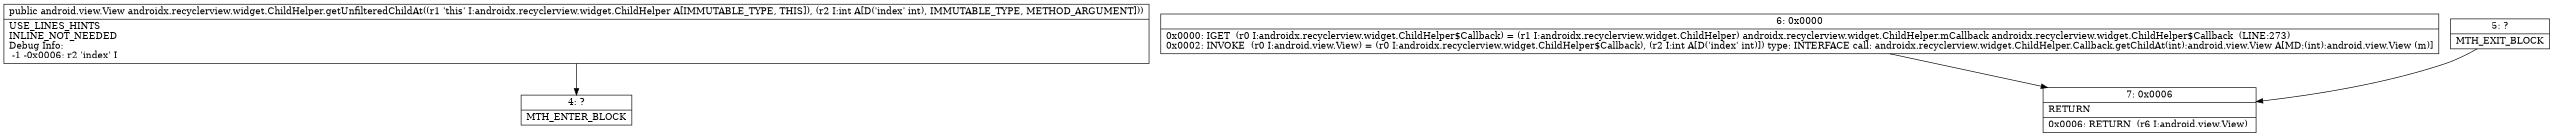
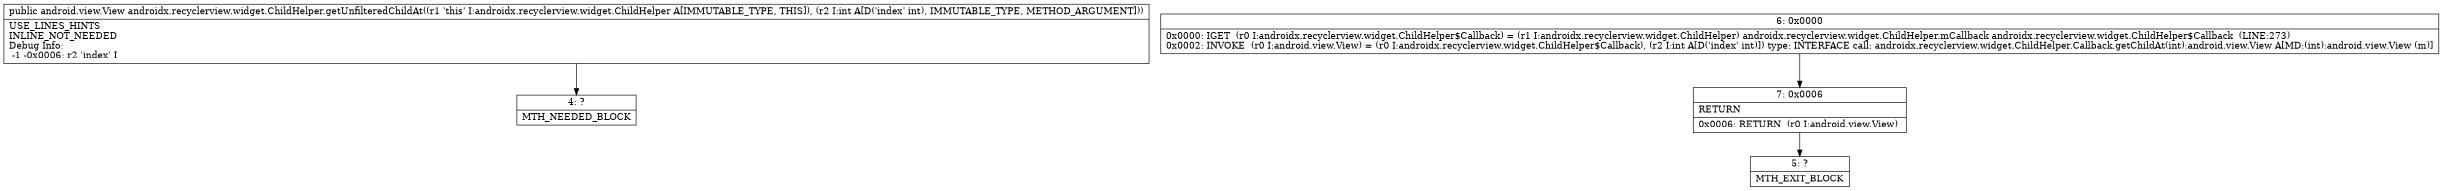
  digraph {
    node [shape=record]
-   n1 [label="{4\:\ ?|MTH_ENTER_BLOCK\l}"]
+   n1 [label="{4\:\ ?|MTH_NEEDED_BLOCK\l}"]
    n2 [label="{6\:\ 0x0000|0x0000: IGET  (r0 I:androidx.recyclerview.widget.ChildHelper$Callback) = (r1 I:androidx.recyclerview.widget.ChildHelper) androidx.recyclerview.widget.ChildHelper.mCallback androidx.recyclerview.widget.ChildHelper$Callback  (LINE:273)\l0x0002: INVOKE  (r0 I:android.view.View) = (r0 I:androidx.recyclerview.widget.ChildHelper$Callback), (r2 I:int A[D('index' int)]) type: INTERFACE call: androidx.recyclerview.widget.ChildHelper.Callback.getChildAt(int):android.view.View A[MD:(int):android.view.View (m)]\l}"]
-   n3 [label="{7\:\ 0x0006|RETURN\l|0x0006: RETURN  (r6 I:android.view.View) \l}"]
+   n3 [label="{7\:\ 0x0006|RETURN\l|0x0006: RETURN  (r0 I:android.view.View) \l}"]
    n4 [label="{5\:\ ?|MTH_EXIT_BLOCK\l}"]
    n5 [label="{public android.view.View androidx.recyclerview.widget.ChildHelper.getUnfilteredChildAt((r1 'this' I:androidx.recyclerview.widget.ChildHelper A[IMMUTABLE_TYPE, THIS]), (r2 I:int A[D('index' int), IMMUTABLE_TYPE, METHOD_ARGUMENT]))  | USE_LINES_HINTS\lINLINE_NOT_NEEDED\lDebug Info:\l  \-1 \-0x0006: r2 'index' I\l}"]
    n2 -> n3
-   n4 -> n3
+   n3 -> n4
    n5 -> n1
  }
